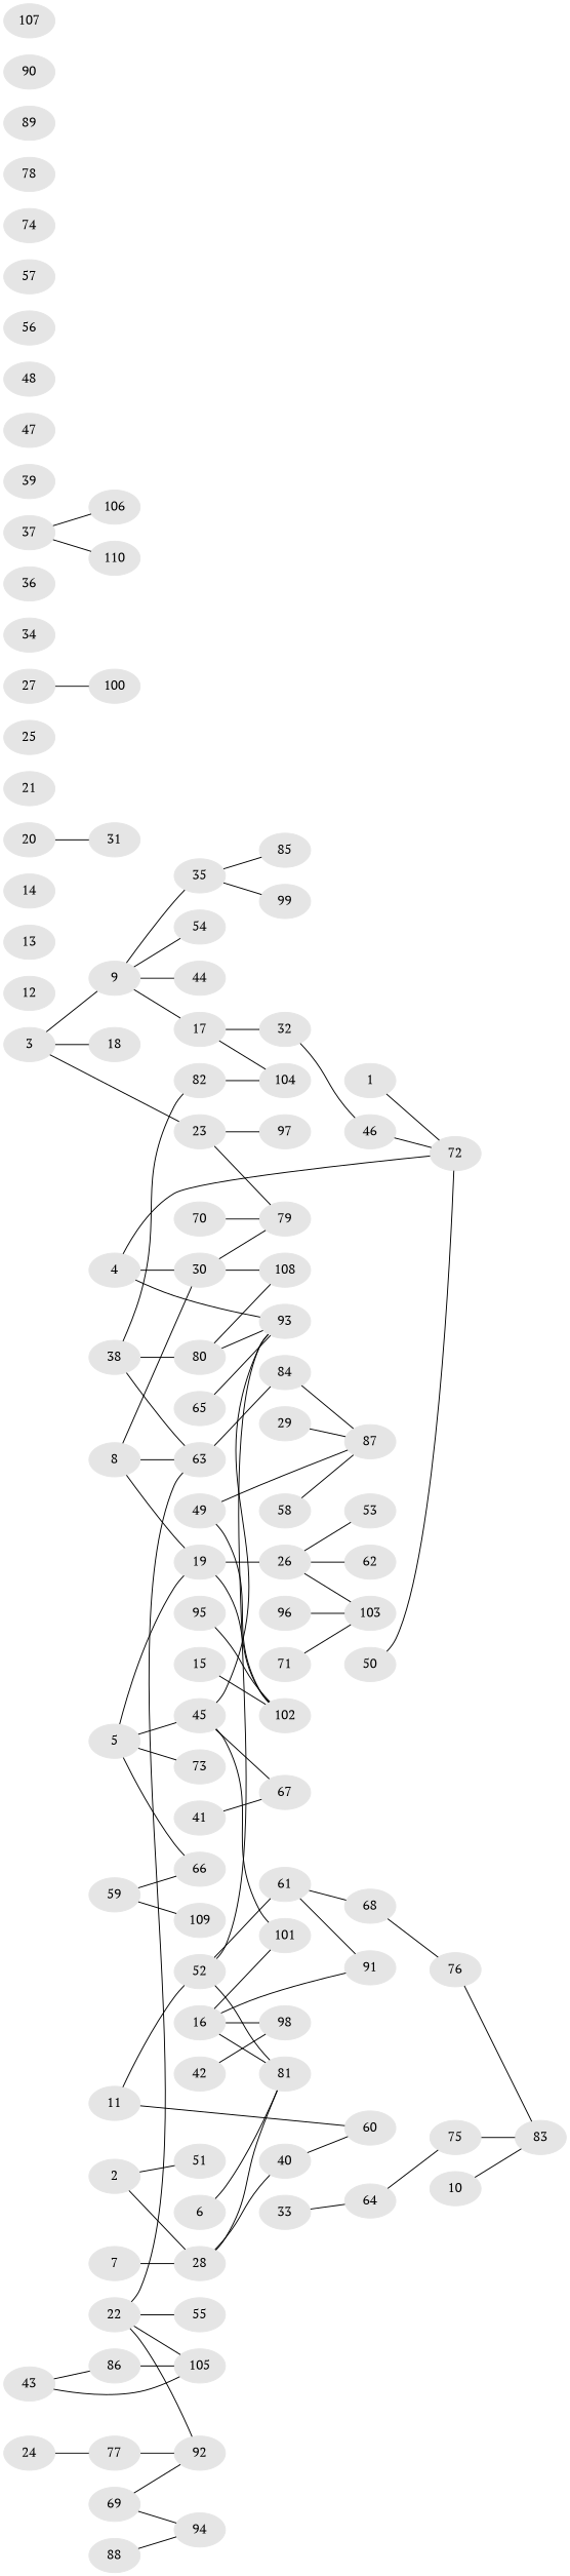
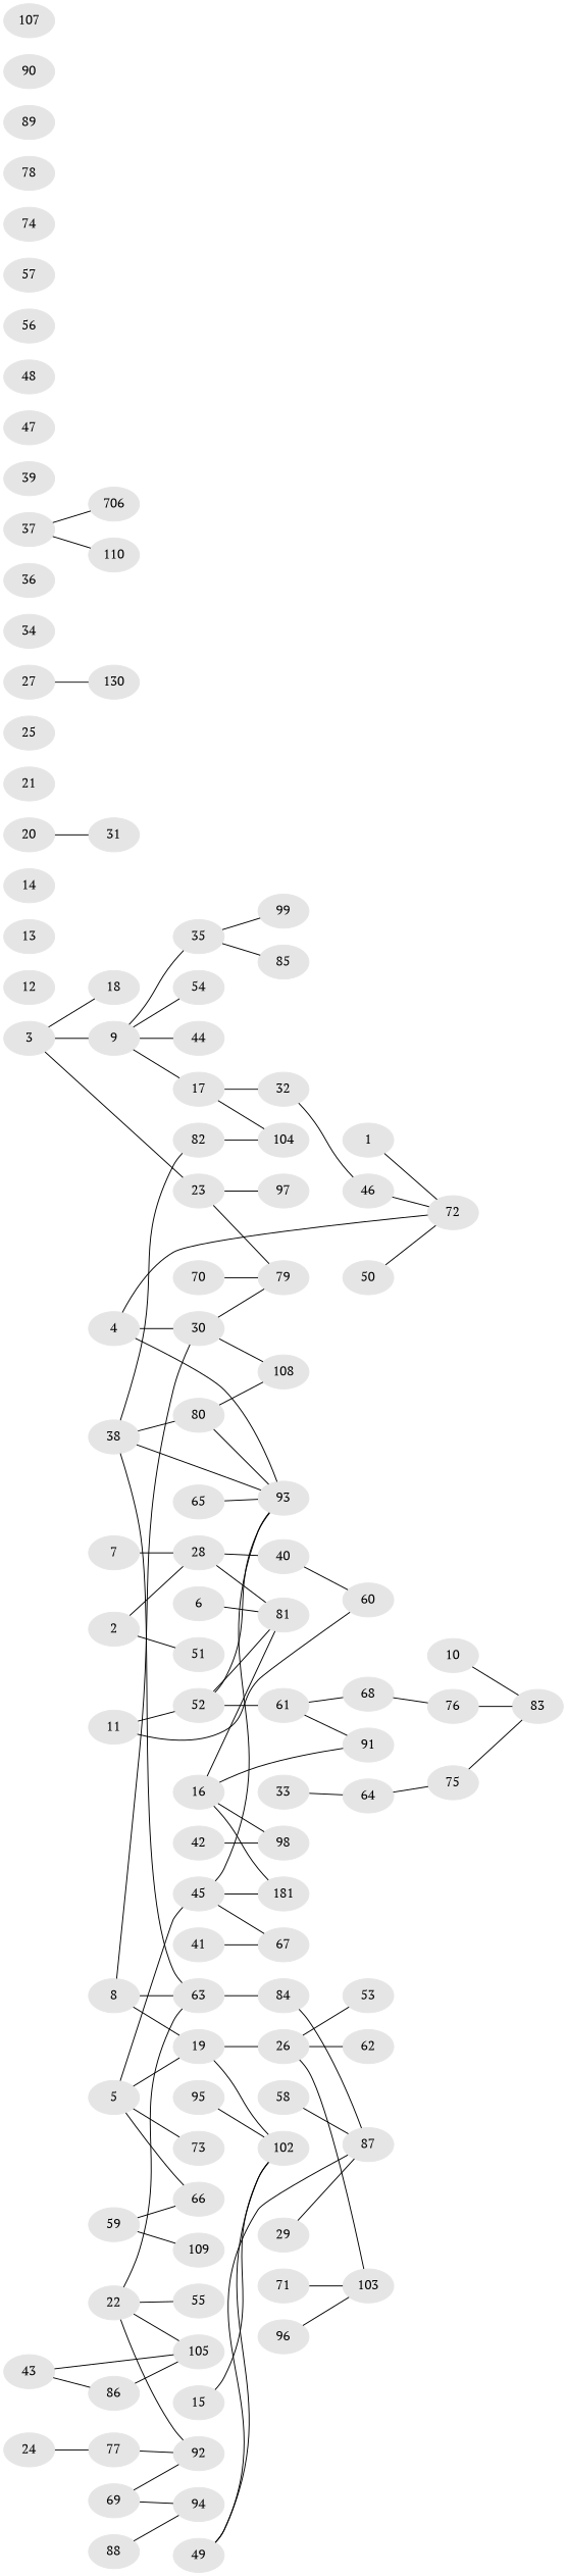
  graph {
    fontname="PT Serif"
    rankdir=LR
    node [color=gray90 fontname="PT Serif" style=filled]
    edge [fontname="PT Serif"]
    1
    72
    2
    28
    51
    81
    40
    3
    9
    18
    23
    17
    35
    44
    54
    79
    97
    4
    30
    93
    108
    5
    19
    45
    66
    73
    102
    26
-   101
+   101 [label=181]
    67
    6
    7
    8
    63
    84
    32
    104
    85
    99
    10
    83
    11
    52
    60
    61
    12
    13
    14
    15
    16
    91
    98
    46
    53
    62
    103
    20
    31
    21
    22
    55
    92
    105
    24
    77
    25
    27
-   100
+   100 [label=130]
    29
    87
    49
    33
    64
    75
    34
    36
    37
-   106
+   106 [label=706]
    110
    38
    80
    82
    39
    41
    42
    43
    86
    47
    48
    50
    68
    56
    57
    58
    59
    109
    76
    65
    69
    94
    70
    71
    74
    78
    88
    89
    90
    95
    96
    107
    1 -- 72
    2 -- 28
    2 -- 51
    28 -- 81
    28 -- 40
    40 -- 60
    3 -- 9
    3 -- 18
    3 -- 23
    9 -- 17
    9 -- 35
    9 -- 44
    9 -- 54
    23 -- 79
    23 -- 97
    17 -- 32
    17 -- 104
    35 -- 85
    35 -- 99
    4 -- 72
    4 -- 30
    4 -- 93
    30 -- 79
    30 -- 108
    5 -- 19
    5 -- 45
    5 -- 66
    5 -- 73
    19 -- 102
    19 -- 26
    45 -- 93
    45 -- 101
    45 -- 67
    26 -- 53
    26 -- 62
    26 -- 103
    6 -- 81
    7 -- 28
    8 -- 30
    8 -- 19
    8 -- 63
    63 -- 84
    84 -- 87
    32 -- 46
    10 -- 83
    11 -- 52
    11 -- 60
    52 -- 81
    52 -- 93
    52 -- 61
    61 -- 91
    61 -- 68
    15 -- 102
    16 -- 81
    16 -- 101
    16 -- 91
    16 -- 98
    46 -- 72
    20 -- 31
    22 -- 63
    22 -- 55
    22 -- 92
    22 -- 105
    24 -- 77
    77 -- 92
    27 -- 100
    29 -- 87
    49 -- 102
    49 -- 87
    33 -- 64
    64 -- 75
    75 -- 83
    37 -- 106
    37 -- 110
+   38 -- 93
    38 -- 63
    38 -- 80
    38 -- 82
    80 -- 93
    80 -- 108
    82 -- 104
    41 -- 67
    42 -- 98
    43 -- 105
    43 -- 86
    86 -- 105
    50 -- 72
    68 -- 76
    58 -- 87
    59 -- 66
    59 -- 109
    76 -- 83
    65 -- 93
    69 -- 92
    69 -- 94
    70 -- 79
    71 -- 103
    88 -- 94
    95 -- 102
    96 -- 103
  }
